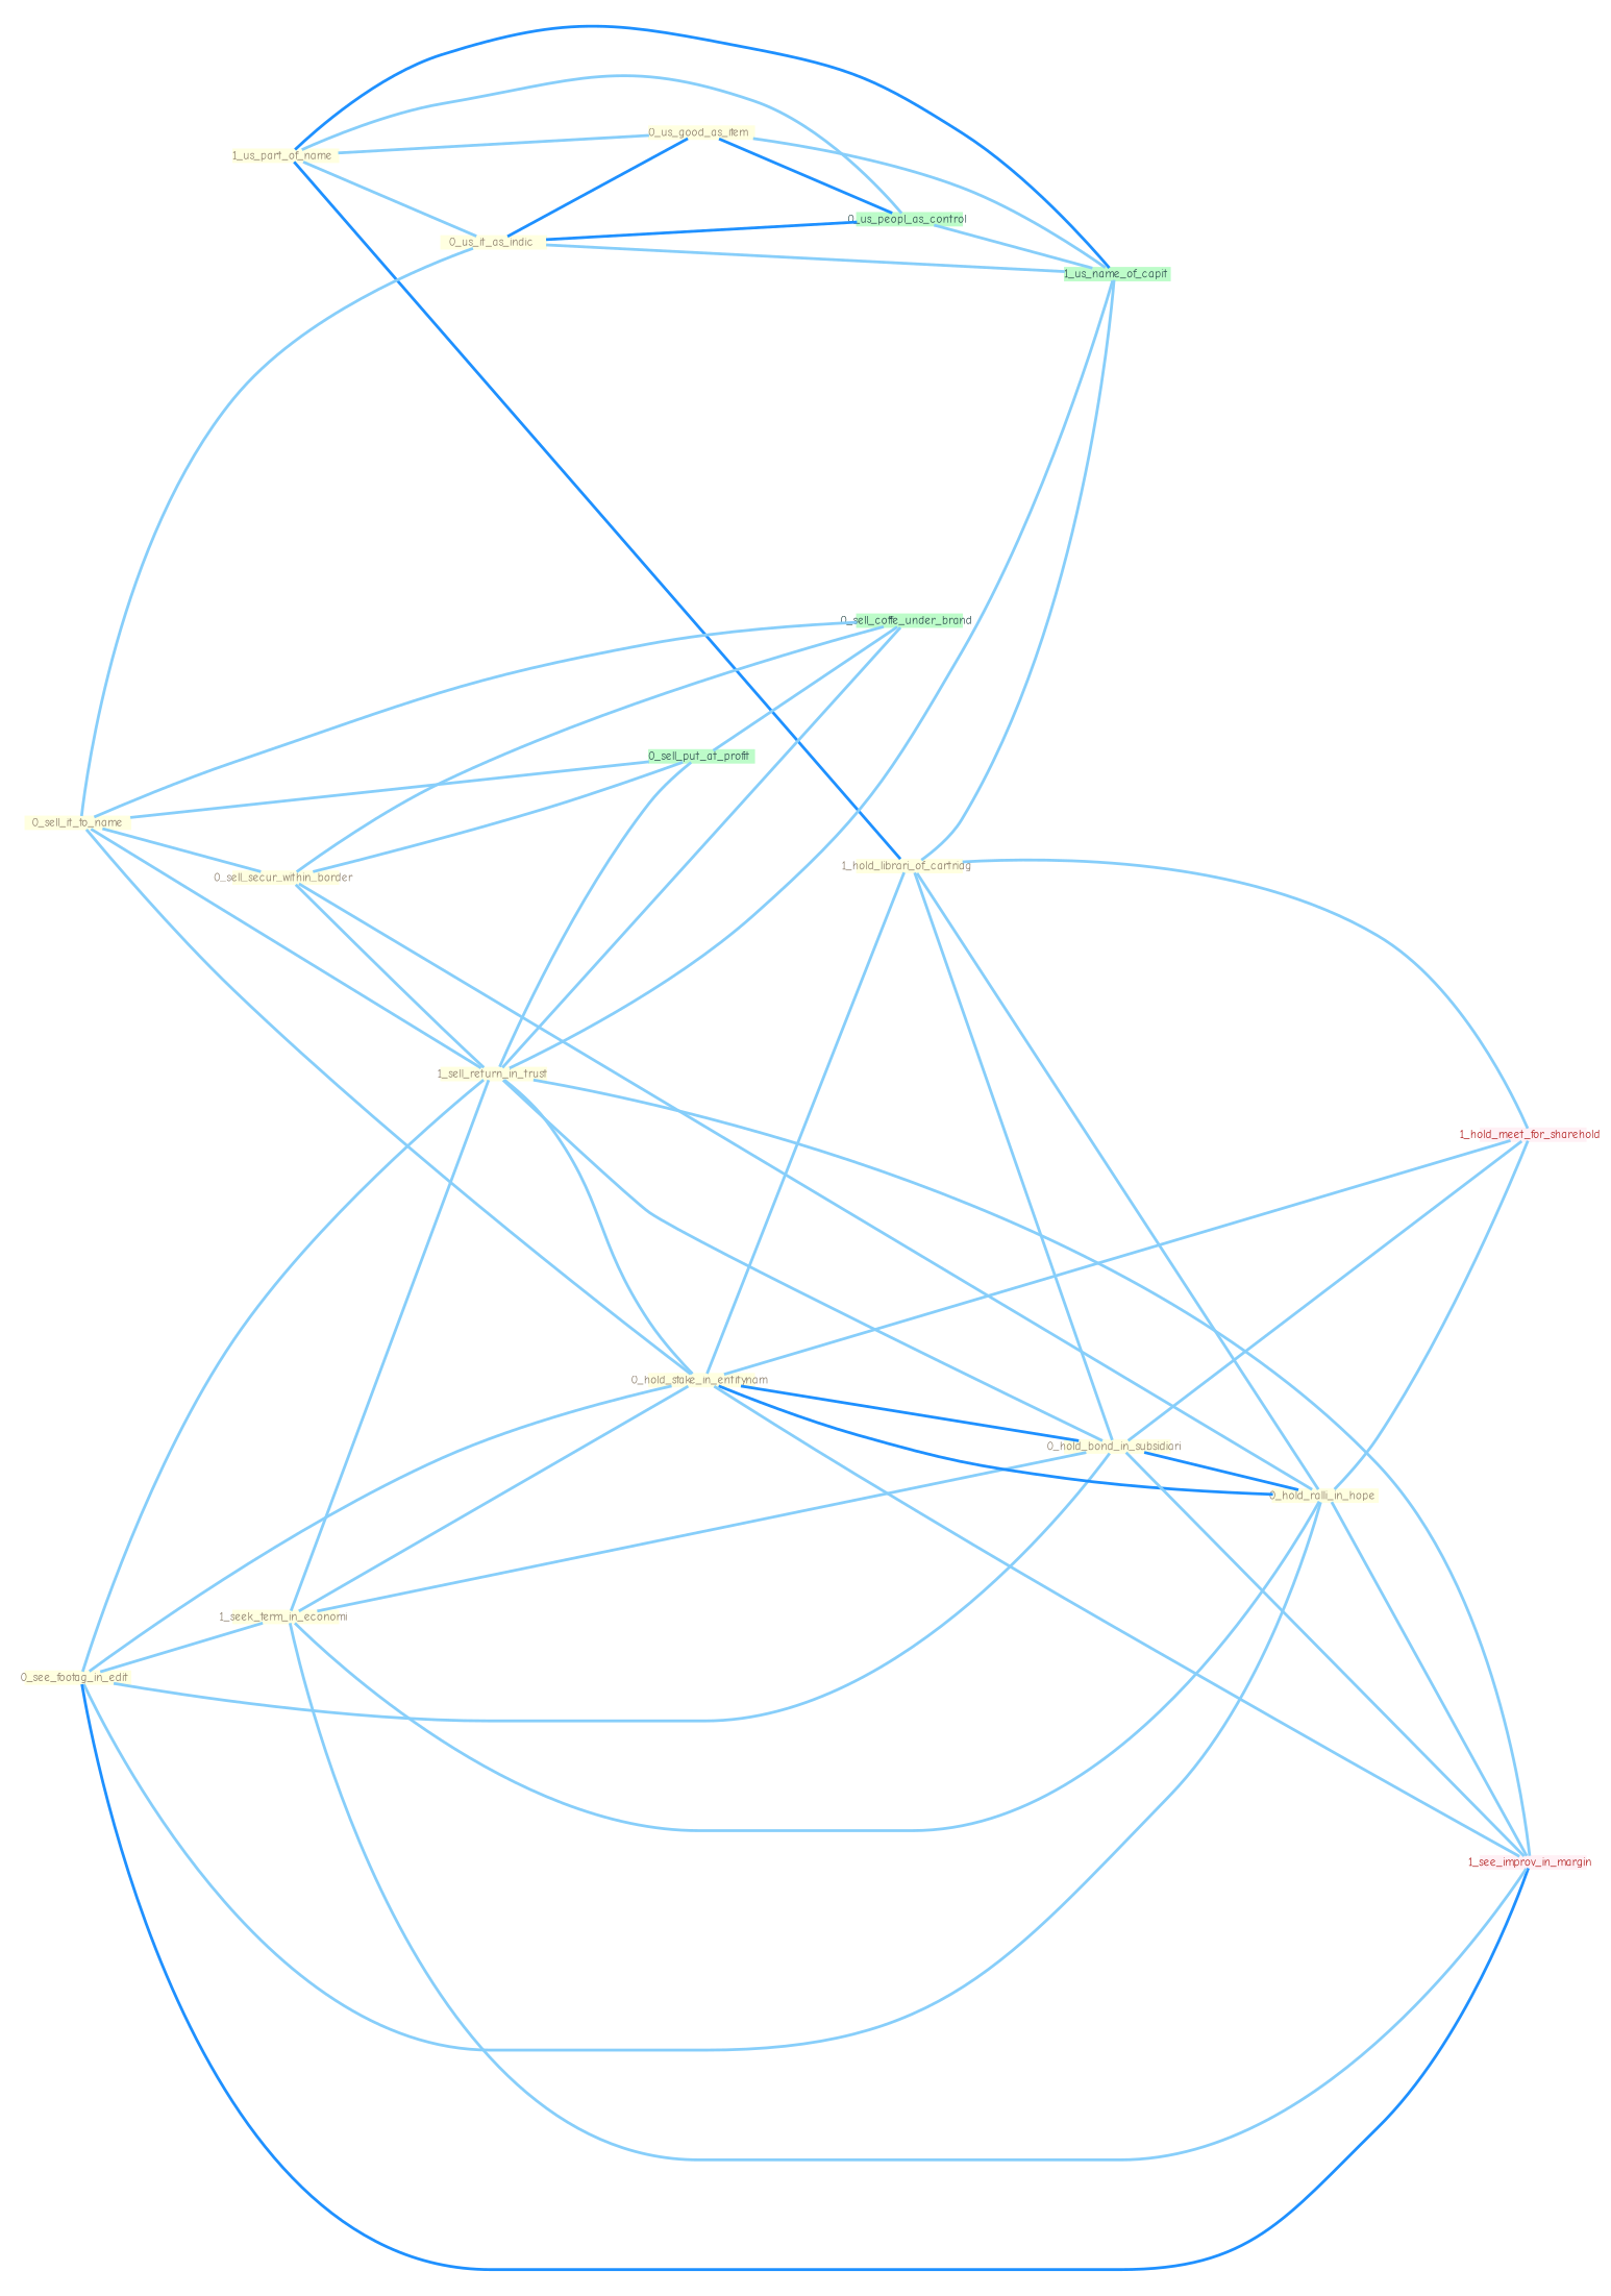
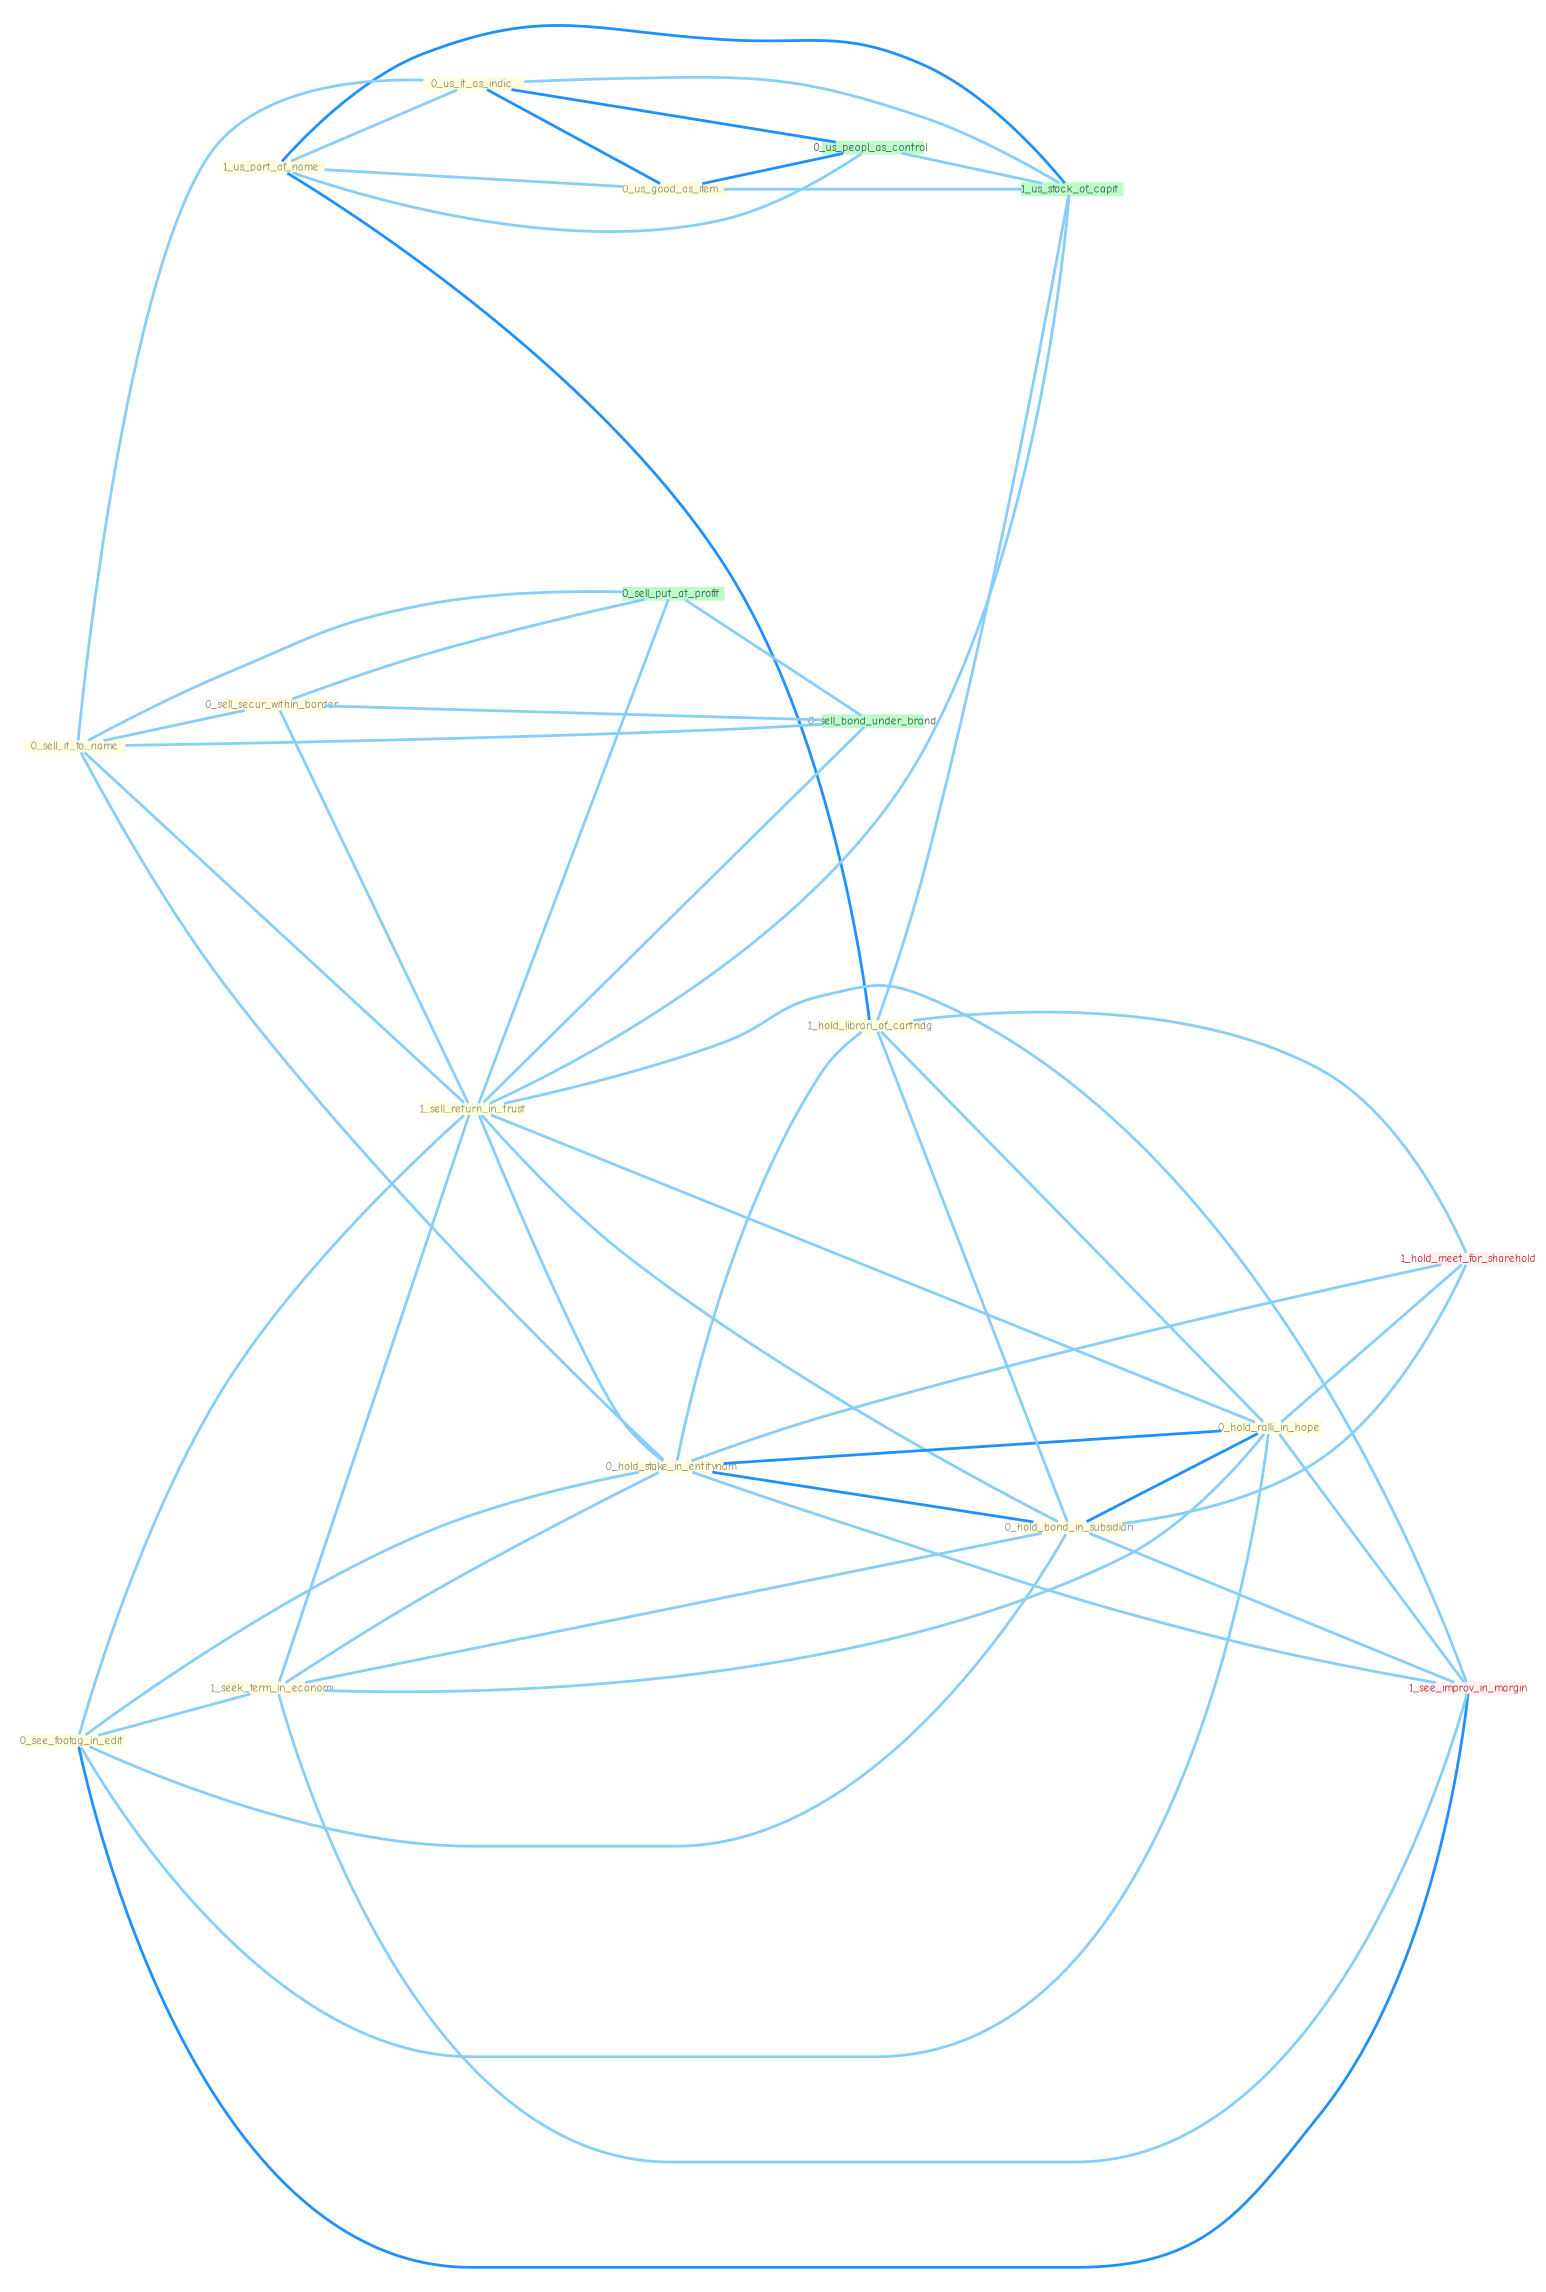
  graph {
    fontname="Comic Neue"
    rankdir=LR
    node [color="#ffffe0" fixedsize=true fontcolor="#8b7d6b" fontname="Comic Neue" fontsize=4 shape=polygon style=filled]
    edge [color="#87cefa" fontname="Comic Neue" w=1]
    "1_us_part_of_name " [height=.06 width=.5]
    n2 [height=.06 label="0_sell_it_to_name" width=.5]
    "0_see_footag_in_edit " [height=.06 width=.5]
    "1_seek_term_in_economi " [height=.06 width=.5]
    "0_sell_secur_within_border " [height=.06 width=.5]
    n6 [height=.06 label="1_sell_return_in_trust" width=.5]
    "0_hold_stake_in_entitynam " [height=.06 width=.5]
    "0_us_it_as_indic " [height=.06 width=.5]
    "1_hold_librari_of_cartridg " [height=.06 width=.5]
    "0_us_good_as_item " [height=.06 width=.5]
    "0_hold_bond_in_subsidiari " [height=.06 width=.5]
    "0_hold_ralli_in_hope " [height=.06 width=.5]
    "1_see_improv_in_margin " [color="#fff0f5" fontcolor="#b22222" height=.06 width=.5]
    "1_hold_meet_for_sharehold " [color="#fff0f5" fontcolor="#b22222" height=.06 width=.5]
    "0_us_peopl_as_control " [color="#BDFCC9" fontcolor="#2f4f4f" height=.06 width=.5]
-   "1_us_stock_of_capit " [color="#BDFCC9" fontcolor="#2f4f4f" height=.06 width=.5 label="1_us_name_of_capit"]
+   "1_us_stock_of_capit " [color="#BDFCC9" fontcolor="#2f4f4f" height=.06 width=.5]
    "0_sell_put_at_profit " [color="#BDFCC9" fontcolor="#2f4f4f" height=.06 width=.5]
-   "0_sell_coffe_under_brand " [color="#BDFCC9" fontcolor="#2f4f4f" height=.06 width=.5]
+   "0_sell_coffe_under_brand " [color="#BDFCC9" fontcolor="#2f4f4f" height=.06 width=.5 label="0_sell_bond_under_brand"]
    subgraph sub_1 {
      "1_us_part_of_name "
      n2
      "0_see_footag_in_edit "
      "1_seek_term_in_economi "
      "0_sell_secur_within_border "
      n6
      "0_hold_stake_in_entitynam "
      "0_us_it_as_indic "
      "1_hold_librari_of_cartridg "
      "0_us_good_as_item "
      "0_hold_bond_in_subsidiari "
      "0_hold_ralli_in_hope "
    }
    subgraph sub_2 {
      "1_see_improv_in_margin "
      "1_hold_meet_for_sharehold "
    }
    "1_us_part_of_name " -- "0_us_it_as_indic "
    "1_us_part_of_name " -- "1_hold_librari_of_cartridg " [color="#1e90ff"]
    "1_us_part_of_name " -- "0_us_good_as_item "
    "1_us_part_of_name " -- "0_us_peopl_as_control "
    "1_us_part_of_name " -- "1_us_stock_of_capit " [color="#1e90ff" w=2]
    n2 -- "0_sell_secur_within_border "
    n2 -- n6
    n2 -- "0_hold_stake_in_entitynam "
    n2 -- "0_us_it_as_indic "
    n2 -- "0_sell_put_at_profit "
    n2 -- "0_sell_coffe_under_brand "
    "0_see_footag_in_edit " -- "1_seek_term_in_economi "
    "0_see_footag_in_edit " -- n6
    "0_see_footag_in_edit " -- "0_hold_stake_in_entitynam "
    "0_see_footag_in_edit " -- "0_hold_bond_in_subsidiari "
    "0_see_footag_in_edit " -- "0_hold_ralli_in_hope "
    "0_see_footag_in_edit " -- "1_see_improv_in_margin " [color="#1e90ff" w=2]
    "1_seek_term_in_economi " -- n6
    "1_seek_term_in_economi " -- "0_hold_stake_in_entitynam "
    "1_seek_term_in_economi " -- "0_hold_bond_in_subsidiari "
    "1_seek_term_in_economi " -- "0_hold_ralli_in_hope "
    "1_seek_term_in_economi " -- "1_see_improv_in_margin "
    "0_sell_secur_within_border " -- n6
    "0_sell_secur_within_border " -- "0_sell_put_at_profit "
    "0_sell_secur_within_border " -- "0_sell_coffe_under_brand "
    n6 -- "0_hold_stake_in_entitynam "
    n6 -- "0_hold_bond_in_subsidiari "
-   "0_sell_secur_within_border " -- "0_hold_ralli_in_hope "
+   n6 -- "0_hold_ralli_in_hope "
    n6 -- "1_see_improv_in_margin "
    n6 -- "1_us_stock_of_capit "
    n6 -- "0_sell_put_at_profit "
    n6 -- "0_sell_coffe_under_brand "
    "0_hold_stake_in_entitynam " -- "1_hold_librari_of_cartridg "
    "0_hold_stake_in_entitynam " -- "0_hold_bond_in_subsidiari " [color="#1e90ff" w=2]
    "0_hold_stake_in_entitynam " -- "0_hold_ralli_in_hope " [color="#1e90ff" w=2]
    "0_hold_stake_in_entitynam " -- "1_see_improv_in_margin "
    "0_hold_stake_in_entitynam " -- "1_hold_meet_for_sharehold "
    "0_us_it_as_indic " -- "0_us_good_as_item " [color="#1e90ff" w=2]
    "0_us_it_as_indic " -- "0_us_peopl_as_control " [color="#1e90ff" w=2]
    "0_us_it_as_indic " -- "1_us_stock_of_capit "
    "1_hold_librari_of_cartridg " -- "0_hold_bond_in_subsidiari "
    "1_hold_librari_of_cartridg " -- "0_hold_ralli_in_hope "
    "1_hold_librari_of_cartridg " -- "1_hold_meet_for_sharehold "
    "1_hold_librari_of_cartridg " -- "1_us_stock_of_capit "
    "0_us_good_as_item " -- "0_us_peopl_as_control " [color="#1e90ff" w=2]
    "0_us_good_as_item " -- "1_us_stock_of_capit "
    "0_hold_bond_in_subsidiari " -- "0_hold_ralli_in_hope " [color="#1e90ff" w=2]
    "0_hold_bond_in_subsidiari " -- "1_see_improv_in_margin "
    "0_hold_bond_in_subsidiari " -- "1_hold_meet_for_sharehold "
    "0_hold_ralli_in_hope " -- "1_see_improv_in_margin "
    "0_hold_ralli_in_hope " -- "1_hold_meet_for_sharehold "
    "0_us_peopl_as_control " -- "1_us_stock_of_capit "
    "0_sell_put_at_profit " -- "0_sell_coffe_under_brand "
  }
